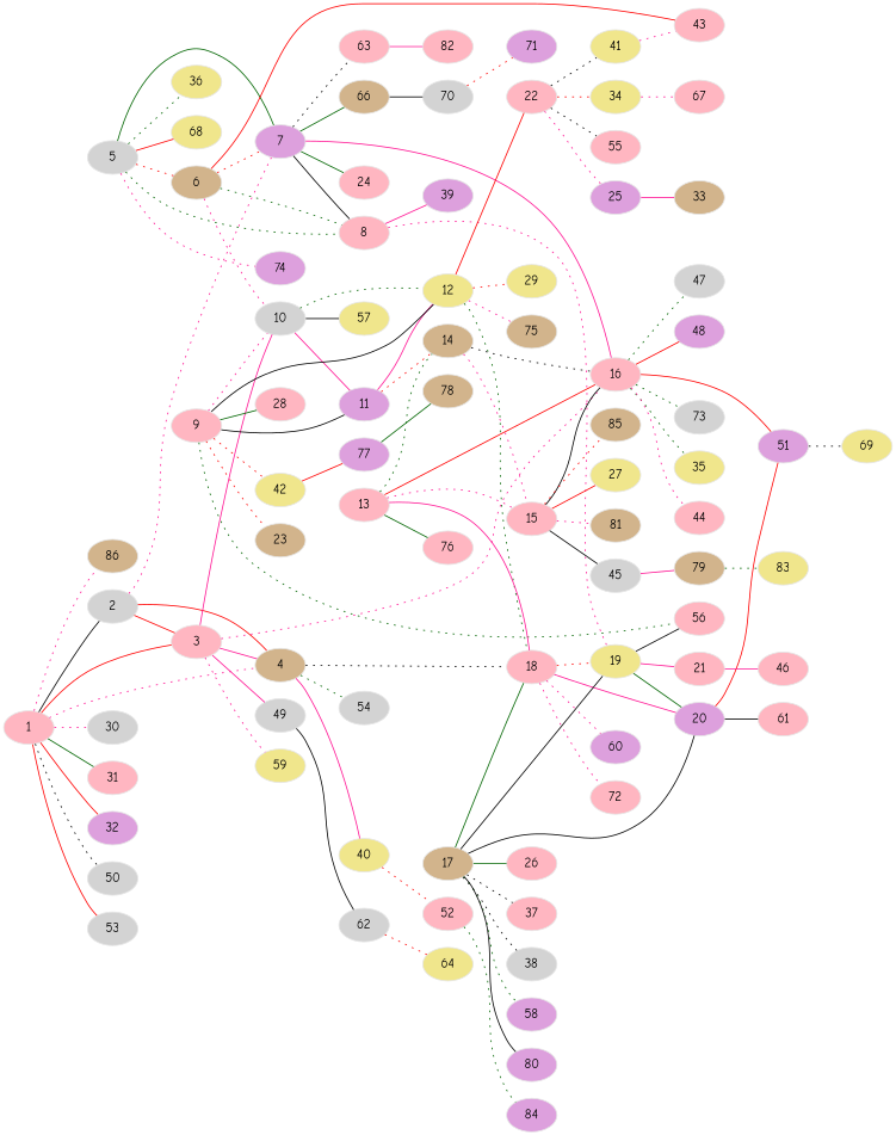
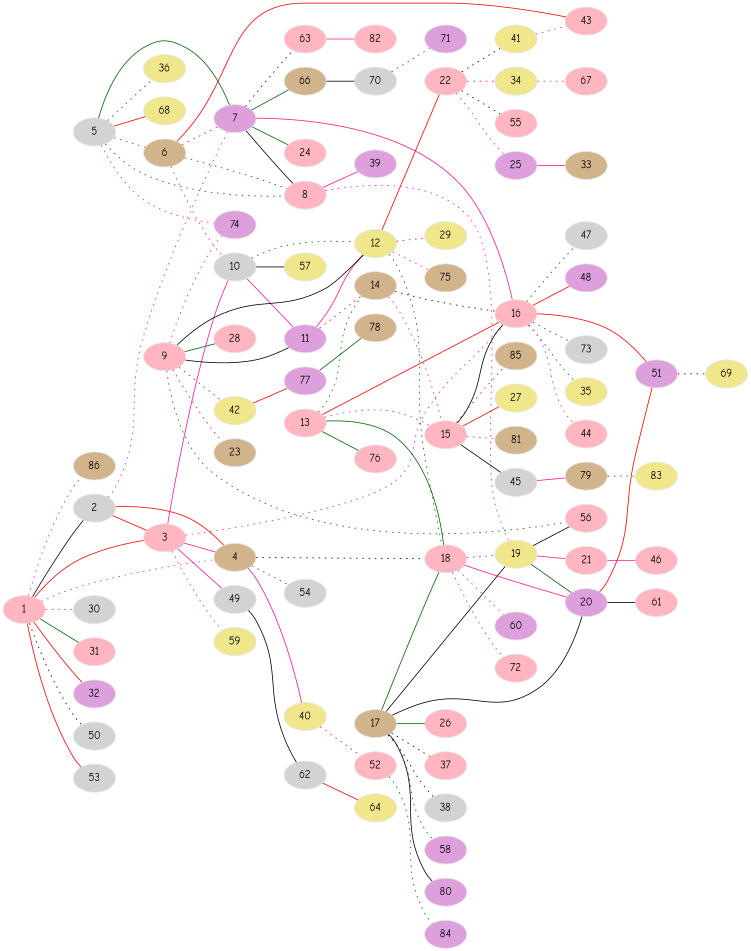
  graph {
    fontname="Comic Neue"
    rankdir=LR
    node [color=gray90 fillcolor=lightpink fontname="Comic Neue" style=filled]
    edge [color=deeppink fontname="Comic Neue" style=dotted]
    2 [fillcolor=lightgrey]
    1
    3
    4 [fillcolor=tan]
    30 [fillcolor=lightgrey]
    31
    32 [fillcolor=plum]
    50 [fillcolor=lightgrey]
    53 [fillcolor=lightgrey]
    86 [fillcolor=tan]
    7 [fillcolor=plum]
    10 [fillcolor=lightgrey]
    16
    49 [fillcolor=lightgrey]
    59 [fillcolor=khaki]
    18
    40 [fillcolor=khaki]
    54 [fillcolor=lightgrey]
    8
    24
    63
    66 [fillcolor=tan]
    11 [fillcolor=plum]
    12 [fillcolor=khaki]
    57 [fillcolor=khaki]
    35 [fillcolor=khaki]
    44
    47 [fillcolor=lightgrey]
    48 [fillcolor=plum]
    51 [fillcolor=plum]
    73 [fillcolor=lightgrey]
    62 [fillcolor=lightgrey]
    19 [fillcolor=khaki]
    20 [fillcolor=plum]
    60 [fillcolor=plum]
    72
    52
    5 [fillcolor=lightgrey]
    6 [fillcolor=tan]
    36 [fillcolor=khaki]
    68 [fillcolor=khaki]
    74 [fillcolor=plum]
    43
    39 [fillcolor=plum]
    82
    70 [fillcolor=lightgrey]
    56
    21
    9
    23 [fillcolor=tan]
    28
    42 [fillcolor=khaki]
    14 [fillcolor=tan]
    22
    29 [fillcolor=khaki]
    75 [fillcolor=tan]
    77 [fillcolor=plum]
    15
    25 [fillcolor=plum]
    34 [fillcolor=khaki]
    41 [fillcolor=khaki]
    55
    13
    76
    27 [fillcolor=khaki]
    45 [fillcolor=lightgrey]
    81 [fillcolor=tan]
    85 [fillcolor=tan]
    79 [fillcolor=tan]
    69 [fillcolor=khaki]
    17 [fillcolor=tan]
    26
    37
    38 [fillcolor=lightgrey]
    58 [fillcolor=plum]
    80 [fillcolor=plum]
    61
    46
    33 [fillcolor=tan]
    67
    84 [fillcolor=plum]
    78 [fillcolor=tan]
    83 [fillcolor=khaki]
    64 [fillcolor=khaki]
    71 [fillcolor=plum]
    2 -- 3 [color=red style=solid]
    2 -- 4 [color=red style=solid]
    2 -- 7
    1 -- 2 [color=black style=solid]
    1 -- 3 [color=red style=solid]
    1 -- 4
    1 -- 30
    1 -- 31 [color=darkgreen style=solid]
    1 -- 32 [color=red style=solid]
    1 -- 50 [color=black]
    1 -- 53 [color=red style=solid]
    1 -- 86
    3 -- 4 [style=solid]
    3 -- 10 [style=solid]
    3 -- 16
    3 -- 49 [style=solid]
    3 -- 59
    4 -- 18 [color=black]
    4 -- 40 [style=solid]
    4 -- 54 [color=darkgreen]
    7 -- 16 [style=solid]
    7 -- 8 [color=black style=solid]
    7 -- 24 [color=darkgreen style=solid]
    7 -- 63 [color=black]
    7 -- 66 [color=darkgreen style=solid]
    10 -- 11 [style=solid]
    10 -- 12 [color=darkgreen]
    10 -- 57 [color=black style=solid]
    16 -- 35 [color=darkgreen]
    16 -- 44
    16 -- 47 [color=darkgreen]
    16 -- 48 [color=red style=solid]
    16 -- 51 [color=red style=solid]
    16 -- 73 [color=darkgreen]
    49 -- 62 [color=black style=solid]
    18 -- 19 [color=red]
    18 -- 20 [style=solid]
    18 -- 60
    18 -- 72
    40 -- 52 [color=red]
    8 -- 19
    8 -- 39 [style=solid]
    63 -- 82 [style=solid]
    66 -- 70 [color=black style=solid]
    11 -- 12 [style=solid]
    11 -- 14 [color=red]
    12 -- 18 [color=darkgreen]
    12 -- 22 [color=red style=solid]
    12 -- 29 [color=red]
    12 -- 75
    51 -- 69 [color=black]
-   62 -- 64 [color=red]
+   62 -- 64 [color=red style=solid]
    19 -- 20 [color=darkgreen style=solid]
    19 -- 56 [color=black style=solid]
    19 -- 21 [style=solid]
    20 -- 51 [color=red style=solid]
    20 -- 61 [color=black style=solid]
    52 -- 84 [color=darkgreen]
    5 -- 7 [color=darkgreen style=solid]
    5 -- 8 [color=darkgreen]
    5 -- 6 [color=red]
    5 -- 36 [color=darkgreen]
    5 -- 68 [color=red style=solid]
    5 -- 74
    6 -- 7 [color=red]
    6 -- 10
    6 -- 8 [color=darkgreen]
    6 -- 43 [color=red style=solid]
    70 -- 71 [color=red]
    21 -- 46 [style=solid]
-   9 -- 10
+   9 -- 74
    9 -- 11 [color=black style=solid]
    9 -- 12 [color=black style=solid]
    9 -- 56 [color=darkgreen]
    9 -- 23 [color=red]
    9 -- 28 [color=darkgreen style=solid]
    9 -- 42 [color=red]
    42 -- 77 [color=red style=solid]
    14 -- 16 [color=black]
    14 -- 15
    22 -- 25
    22 -- 34 [color=red]
    22 -- 41 [color=black]
    22 -- 55 [color=black]
    77 -- 78 [color=darkgreen style=solid]
    15 -- 16 [color=black style=solid]
    15 -- 27 [color=red style=solid]
    15 -- 45 [color=black style=solid]
    15 -- 81
    15 -- 85 [color=red]
    25 -- 33 [style=solid]
    34 -- 67
    41 -- 43
    13 -- 16 [color=red style=solid]
-   13 -- 18 [style=solid]
+   13 -- 18 [color=darkgreen style=solid]
    13 -- 14 [color=darkgreen]
    13 -- 15
    13 -- 76 [color=darkgreen style=solid]
    45 -- 79 [style=solid]
    79 -- 83 [color=darkgreen]
    17 -- 18 [color=darkgreen style=solid]
    17 -- 19 [color=black style=solid]
    17 -- 20 [color=black style=solid]
    17 -- 26 [color=darkgreen style=solid]
    17 -- 37 [color=black]
    17 -- 38 [color=black]
    17 -- 58 [color=darkgreen]
    17 -- 80 [color=black style=solid]
  }
